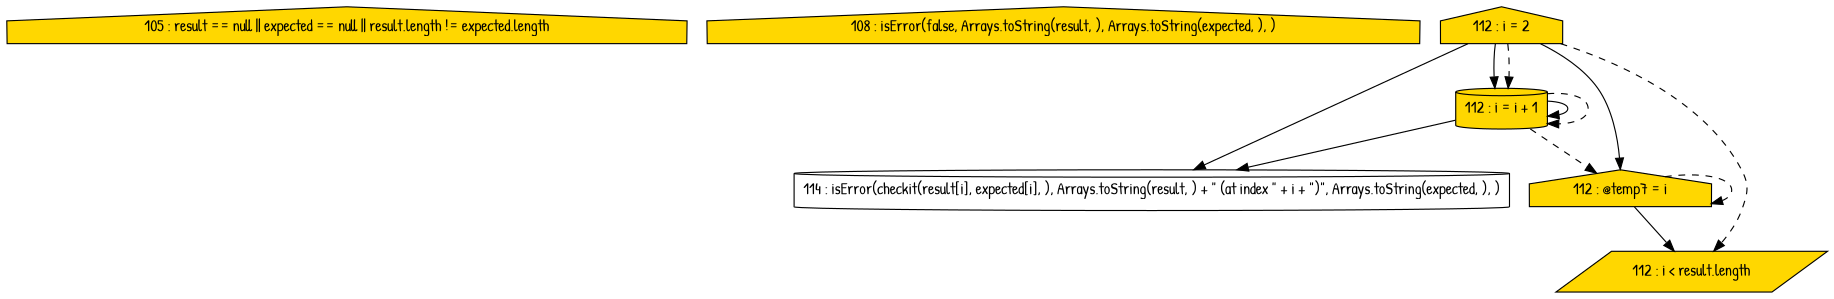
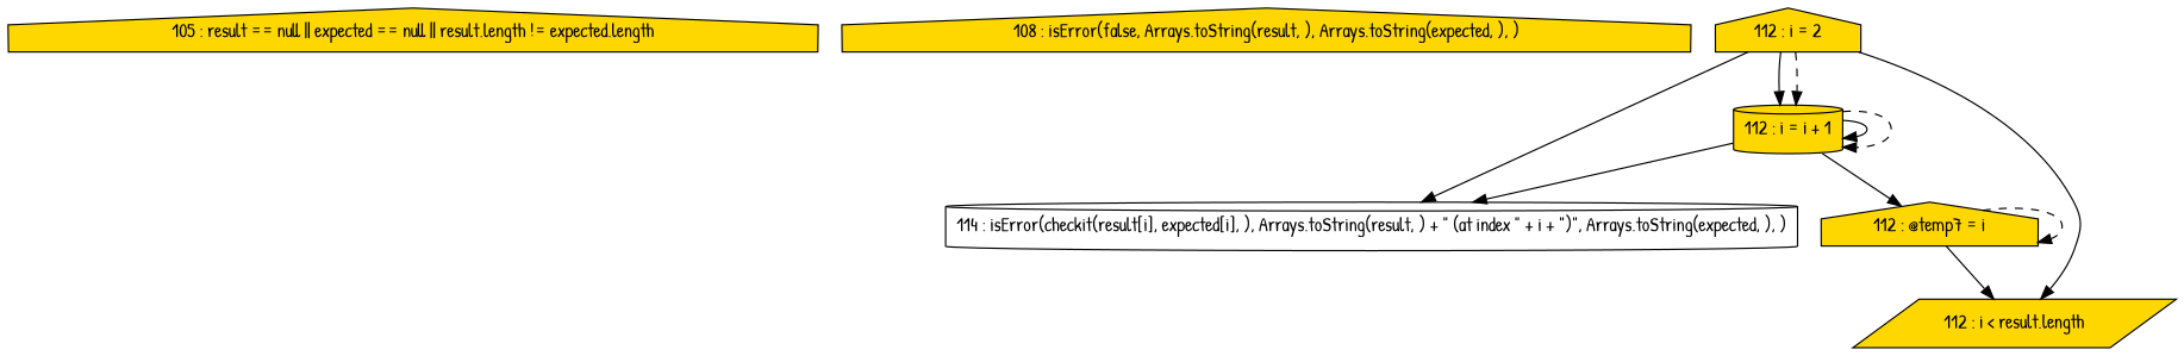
  digraph {
    fontname="Patrick Hand"
    node [fillcolor=gold fontname="Patrick Hand" shape=house style=filled]
    edge [fontname="Patrick Hand"]
    "105 : result == null || expected == null || result.length != expected.length"
    "108 : isError(false, Arrays.toString(result, ), Arrays.toString(expected, ), )"
    n3 [label="112 : i = 2"]
    "114 : isError(checkit(result[i], expected[i], ), Arrays.toString(result, ) + \" (at index \" + i + \")\", Arrays.toString(expected, ), )" [fillcolor=white shape=cylinder]
    "112 : i = i + 1" [shape=cylinder]
    "112 : @temp7 = i"
    "112 : i < result.length" [shape=parallelogram]
    n3 -> "114 : isError(checkit(result[i], expected[i], ), Arrays.toString(result, ) + \" (at index \" + i + \")\", Arrays.toString(expected, ), )"
    n3 -> "112 : i = i + 1"
    n3 -> "112 : i = i + 1" [style=dashed]
-   n3 -> "112 : @temp7 = i"
-   n3 -> "112 : i < result.length" [style=dashed]
+   n3 -> "112 : i < result.length"
    "112 : i = i + 1" -> "114 : isError(checkit(result[i], expected[i], ), Arrays.toString(result, ) + \" (at index \" + i + \")\", Arrays.toString(expected, ), )"
    "112 : i = i + 1" -> "112 : i = i + 1"
    "112 : i = i + 1" -> "112 : i = i + 1" [style=dashed]
-   "112 : i = i + 1" -> "112 : @temp7 = i" [style=dashed]
+   "112 : i = i + 1" -> "112 : @temp7 = i"
    "112 : @temp7 = i" -> "112 : @temp7 = i" [style=dashed]
    "112 : @temp7 = i" -> "112 : i < result.length"
  }
